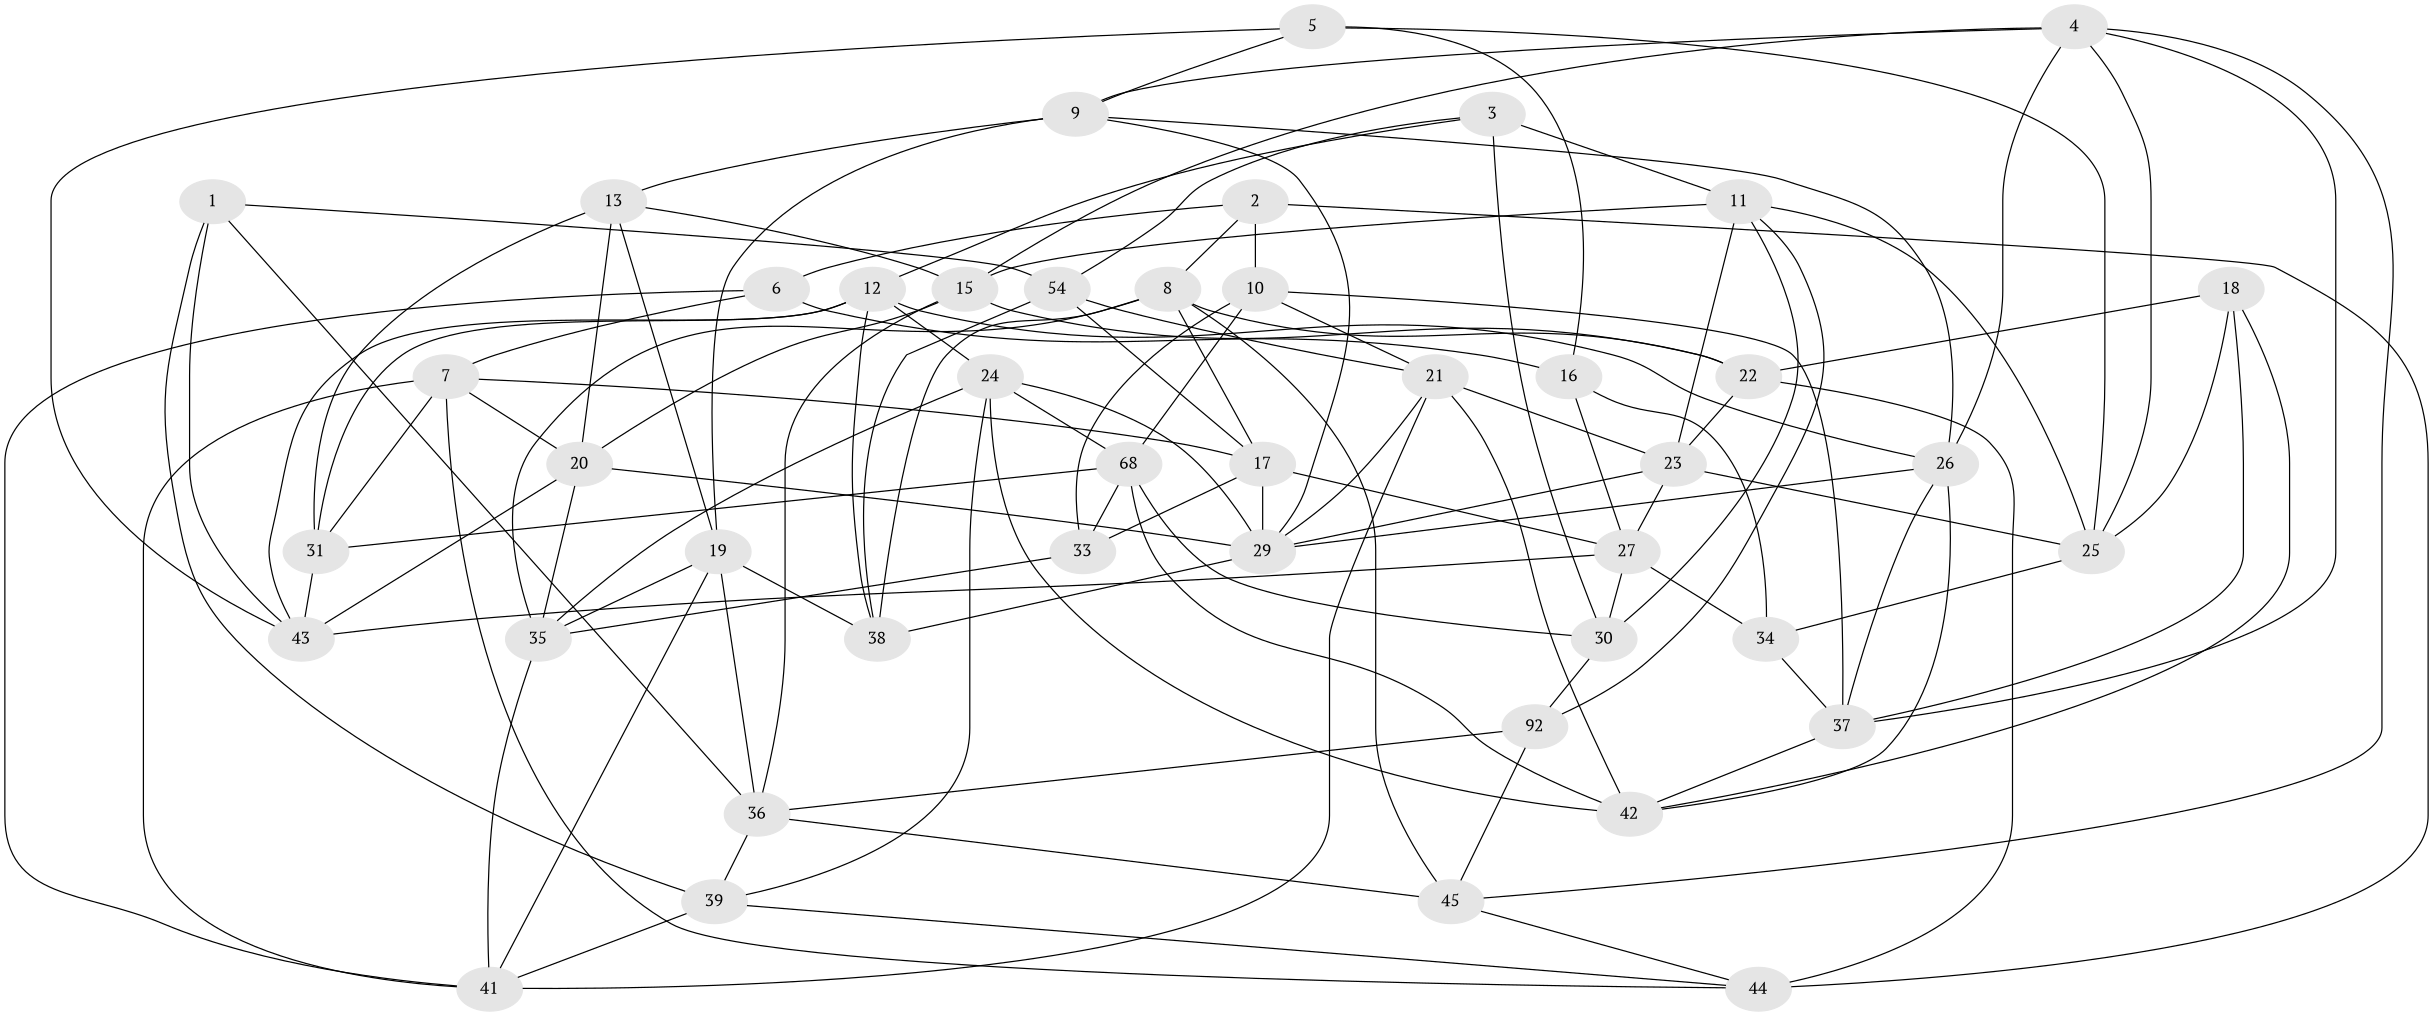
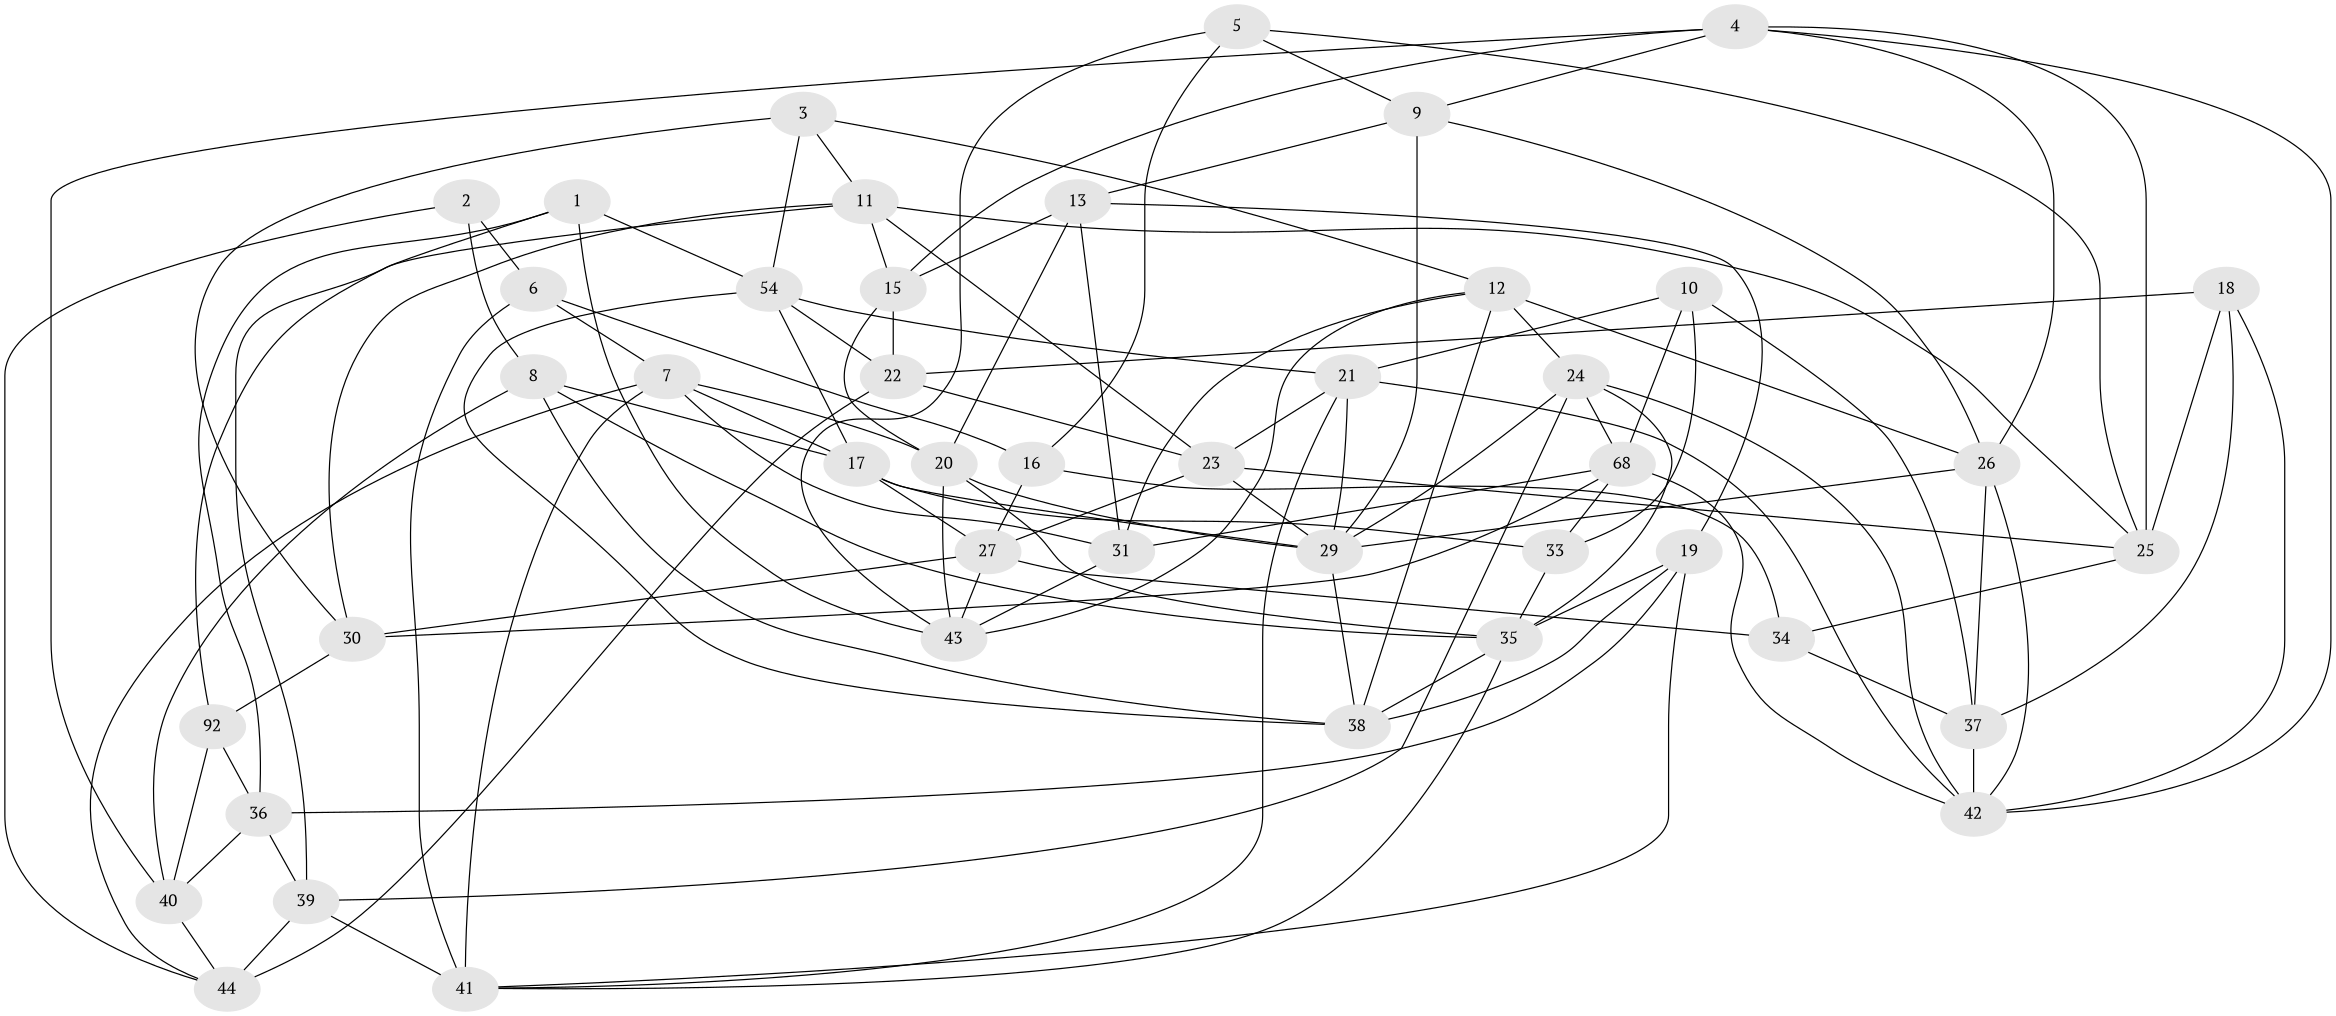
  graph {
    fontname="PT Serif"
    node [color=gray90 fontname="PT Serif" style=filled]
    edge [fontname="PT Serif" weight=1.0]
    n1 [label=54]
    1
    36
    39
    43
    17
    38
    21
    22
-   40 [label=45]
+   40
    44
    41
    2
    6
    8
    10
    16
    7
    35
    37
    n21 [label=68]
    33
    3
    11
    12
    30
    15
    25
    23
    n30 [label=92]
    26
    31
    24
    4
    9
    13
    19
    29
    20
    34
    42
    5
    27
    18
    n1 -- 17
    n1 -- 38
    n1 -- 21
-   8 -- 22
+   n1 -- 22
    1 -- n1
    1 -- 36
    1 -- 39
    1 -- 43
    36 -- 39
    36 -- 40
    39 -- 44
    39 -- 41 [weight=2.0]
    17 -- 33
    17 -- 29
    17 -- 27
    21 -- 41
    21 -- 23
    21 -- 29
    21 -- 42
    22 -- 44 [weight=2.0]
    22 -- 23
    40 -- 44
    2 -- 44
    2 -- 6
    2 -- 8
-   2 -- 10
    6 -- 41 [weight=2.0]
    6 -- 16 [weight=2.0]
    6 -- 7
    8 -- 17
    8 -- 38
    8 -- 40 [weight=2.0]
    8 -- 35
    10 -- 21
    10 -- 37
    10 -- n21
    10 -- 33 [weight=2.0]
    16 -- 34
    16 -- 27 [weight=2.0]
    7 -- 17
    7 -- 44
    7 -- 41
    7 -- 31
    7 -- 20
+   35 -- 38
    35 -- 41
    37 -- 42
    n21 -- 33
    n21 -- 30
    n21 -- 31
    n21 -- 42
    33 -- 35 [weight=2.0]
    3 -- n1
    3 -- 11
    3 -- 12
    3 -- 30
    11 -- 30
    11 -- 15
    11 -- 25
    11 -- 23
    11 -- n30
    12 -- 43
    12 -- 38
    12 -- 26
    12 -- 31
    12 -- 24
    30 -- n30
-   15 -- 36
    15 -- 22
    15 -- 20
    25 -- 34
    23 -- 25
    23 -- 29
    23 -- 27
    n30 -- 36
    n30 -- 40
    26 -- 37
    26 -- 29
    26 -- 42
    31 -- 43
    24 -- 39
    24 -- 35
    24 -- n21
    24 -- 29
    24 -- 42
    4 -- 40
-   4 -- 37
+   4 -- 42
    4 -- 15
    4 -- 25
    4 -- 26
    4 -- 9
    9 -- 26
    9 -- 13
-   9 -- 19
    9 -- 29
    13 -- 15
    13 -- 31 [weight=2.0]
    13 -- 19
    13 -- 20
    19 -- 36
    19 -- 38
    19 -- 41
    19 -- 35
    29 -- 38
    20 -- 43
    20 -- 35
    20 -- 29
    34 -- 37
    5 -- 43
    5 -- 16
    5 -- 25
    5 -- 9
    27 -- 43
    27 -- 30 [weight=2.0]
    27 -- 34
    18 -- 22
    18 -- 37
    18 -- 25
    18 -- 42
  }
